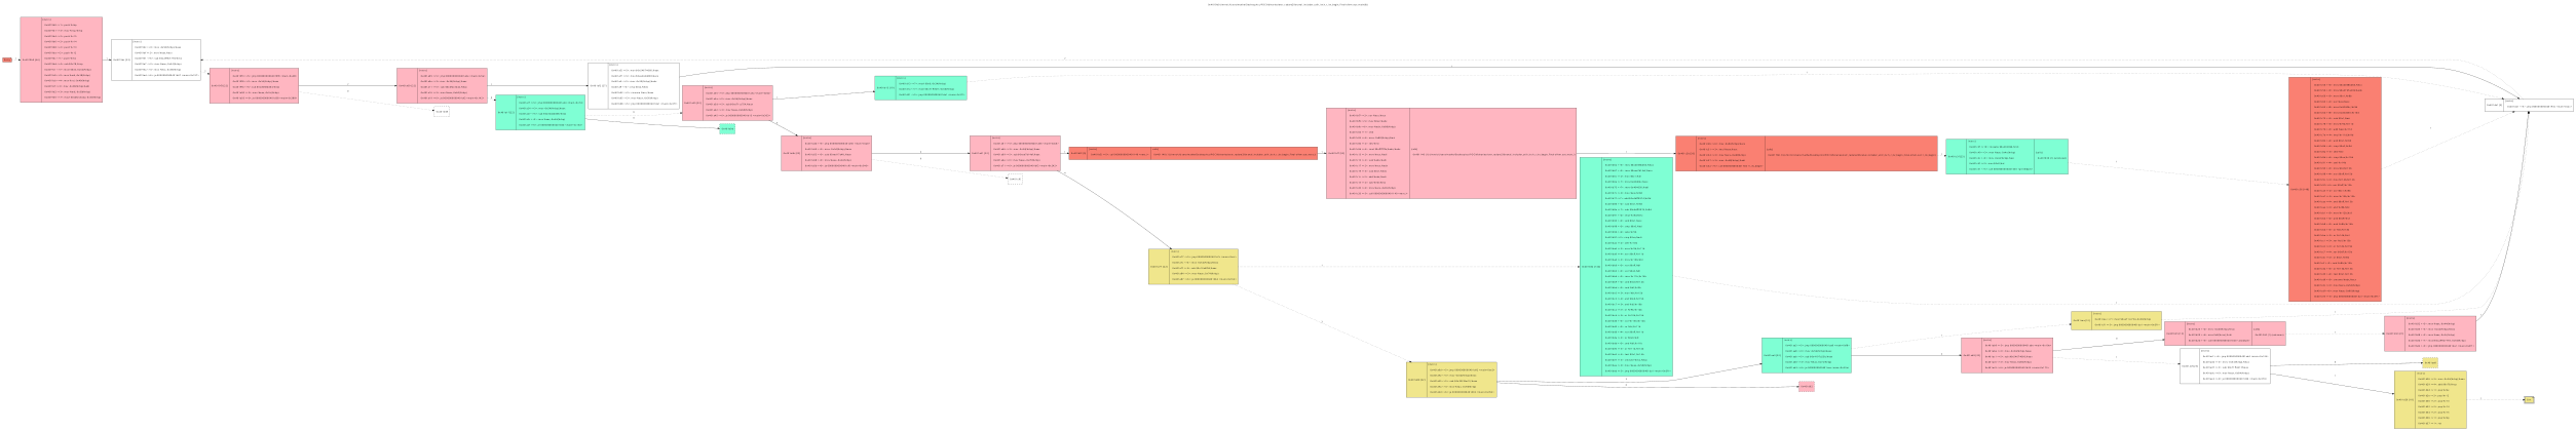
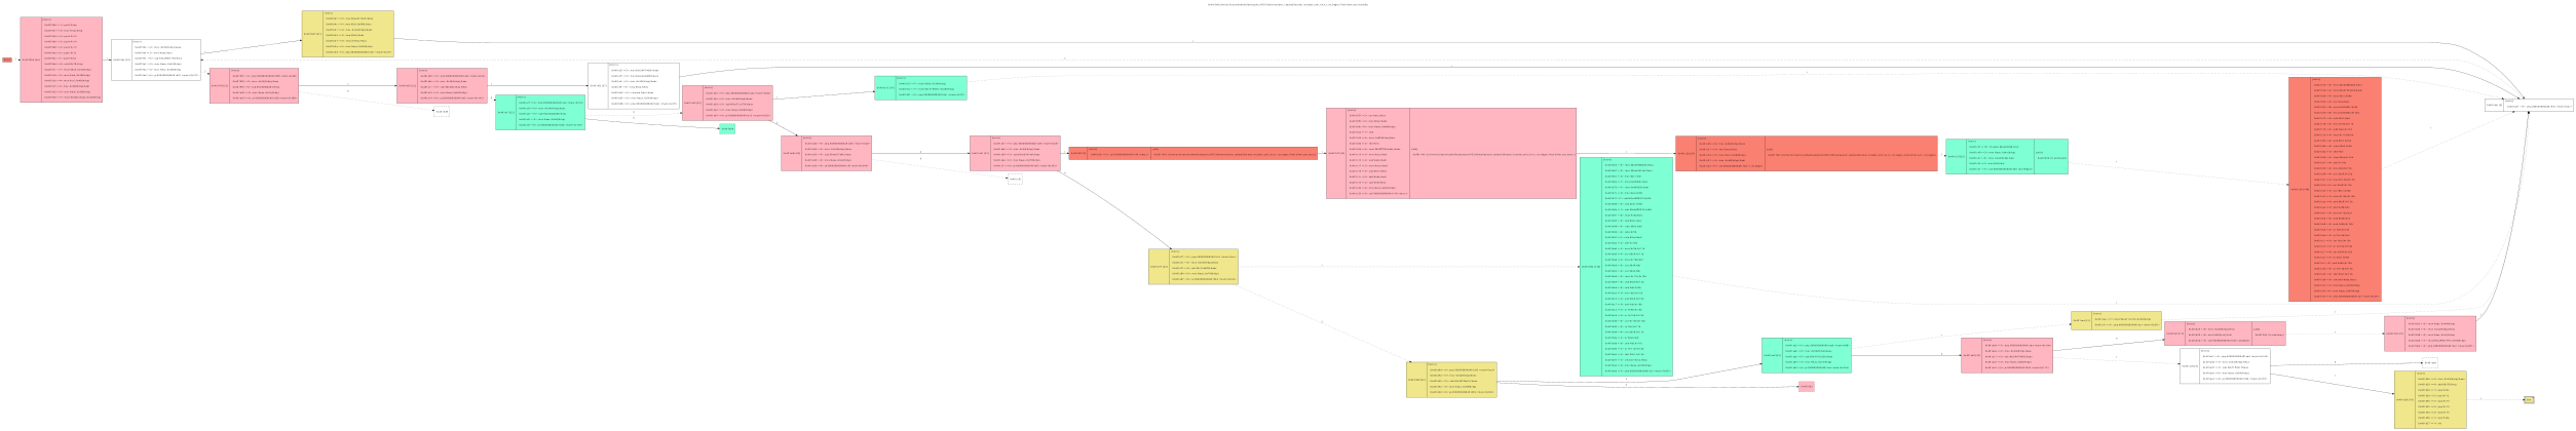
  digraph {
    fontname="Open Sans"
    label="0x4019b0 (/mnt/c/Users/mathe/Desktop/tcc/POCII/binaries/extr_radare2libranal..includer_utilr_itv.h_r_itv_begin_Final-ollvm.out::main(0))"
    labelloc=t
    rankdir=LR
    node [fillcolor=lightpink fontname="Open Sans" shape=record style=filled]
    edge [fontname="Open Sans" style=solid]
    Entry [fillcolor=salmon height=0.3 shape=note width=0.3]
    n2 [label="{\n     0x4019b0 [44]\l\n     | [instrs]\l\n     &nbsp;&nbsp;0x4019b0 \<+1\>: push %rbp\l\n     &nbsp;&nbsp;0x4019b1 \<+3\>: mov %rsp,%rbp\l\n     &nbsp;&nbsp;0x4019b4 \<+2\>: push %r15\l\n     &nbsp;&nbsp;0x4019b6 \<+2\>: push %r14\l\n     &nbsp;&nbsp;0x4019b8 \<+2\>: push %r13\l\n     &nbsp;&nbsp;0x4019ba \<+2\>: push %r12\l\n     &nbsp;&nbsp;0x4019bc \<+1\>: push %rbx\l\n     &nbsp;&nbsp;0x4019bd \<+4\>: sub $0x78,%rsp\l\n     &nbsp;&nbsp;0x4019c1 \<+7\>: movl $0x0,-0x34(%rbp)\l\n     &nbsp;&nbsp;0x4019c8 \<+3\>: mov %edi,-0x38(%rbp)\l\n     &nbsp;&nbsp;0x4019cb \<+4\>: mov %rsi,-0x40(%rbp)\l\n     &nbsp;&nbsp;0x4019cf \<+3\>: mov -0x38(%rbp),%edi\l\n     &nbsp;&nbsp;0x4019d2 \<+3\>: mov %edi,-0x30(%rbp)\l\n     &nbsp;&nbsp;0x4019d5 \<+7\>: movl $0xdf2c3442,-0x50(%rbp)\l\n  }"]
    n3 [fillcolor=white label="{\n     0x4019dc [23]\l\n     | [instrs]\l\n     &nbsp;&nbsp;0x4019dc \<+3\>: mov -0x50(%rbp),%eax\l\n     &nbsp;&nbsp;0x4019df \<+2\>: mov %eax,%ecx\l\n     &nbsp;&nbsp;0x4019e1 \<+6\>: sub $0xa99b7778,%ecx\l\n     &nbsp;&nbsp;0x4019e7 \<+3\>: mov %eax,-0x54(%rbp)\l\n     &nbsp;&nbsp;0x4019ea \<+3\>: mov %ecx,-0x58(%rbp)\l\n     &nbsp;&nbsp;0x4019ed \<+6\>: je 0000000000401b47 \<main+0x197\>\l\n  }"]
+   n4 [fillcolor=khaki label="{\n     0x401b47 [27]\l\n     | [instrs]\l\n     &nbsp;&nbsp;0x401b47 \<+5\>: mov $0xed17a4fc,%eax\l\n     &nbsp;&nbsp;0x401b4c \<+5\>: mov $0x12e4f96,%ecx\l\n     &nbsp;&nbsp;0x401b51 \<+3\>: mov -0x2c(%rbp),%edx\l\n     &nbsp;&nbsp;0x401b54 \<+3\>: cmp $0x0,%edx\l\n     &nbsp;&nbsp;0x401b57 \<+3\>: cmove %ecx,%eax\l\n     &nbsp;&nbsp;0x401b5a \<+3\>: mov %eax,-0x50(%rbp)\l\n     &nbsp;&nbsp;0x401b5d \<+5\>: jmp 0000000000401da1 \<main+0x3f1\>\l\n  }"]
    n5 [label="{\n     0x4019f3 [22]\l\n     | [instrs]\l\n     &nbsp;&nbsp;0x4019f3 \<+5\>: jmp 00000000004019f8 \<main+0x48\>\l\n     &nbsp;&nbsp;0x4019f8 \<+3\>: mov -0x54(%rbp),%eax\l\n     &nbsp;&nbsp;0x4019fb \<+5\>: sub $0xd058bd63,%eax\l\n     &nbsp;&nbsp;0x401a00 \<+3\>: mov %eax,-0x5c(%rbp)\l\n     &nbsp;&nbsp;0x401a03 \<+6\>: je 0000000000401d38 \<main+0x388\>\l\n  }"]
    n6 [fillcolor=white label="{\n     0x401da1 [5]\l\n     | [instrs]\l\n     &nbsp;&nbsp;0x401da1 \<+5\>: jmp 00000000004019dc \<main+0x2c\>\l\n  }"]
    n7 [fillcolor=white label="{\n     0x401d38\l\n  }" style="dashed,filled"]
    n8 [label="{\n     0x401a09 [22]\l\n     | [instrs]\l\n     &nbsp;&nbsp;0x401a09 \<+5\>: jmp 0000000000401a0e \<main+0x5e\>\l\n     &nbsp;&nbsp;0x401a0e \<+3\>: mov -0x54(%rbp),%eax\l\n     &nbsp;&nbsp;0x401a11 \<+5\>: sub $0xdf2c3442,%eax\l\n     &nbsp;&nbsp;0x401a16 \<+3\>: mov %eax,-0x60(%rbp)\l\n     &nbsp;&nbsp;0x401a19 \<+6\>: je 0000000000401af2 \<main+0x142\>\l\n  }"]
    n9 [fillcolor=white label="{\n     0x401af2 [27]\l\n     | [instrs]\l\n     &nbsp;&nbsp;0x401af2 \<+5\>: mov $0x54674060,%eax\l\n     &nbsp;&nbsp;0x401af7 \<+5\>: mov $0xe444dd38,%ecx\l\n     &nbsp;&nbsp;0x401afc \<+3\>: mov -0x30(%rbp),%edx\l\n     &nbsp;&nbsp;0x401aff \<+3\>: cmp $0x2,%edx\l\n     &nbsp;&nbsp;0x401b02 \<+3\>: cmovne %ecx,%eax\l\n     &nbsp;&nbsp;0x401b05 \<+3\>: mov %eax,-0x50(%rbp)\l\n     &nbsp;&nbsp;0x401b08 \<+5\>: jmp 0000000000401da1 \<main+0x3f1\>\l\n  }"]
    n10 [fillcolor=aquamarine label="{\n     0x401a1f [22]\l\n     | [instrs]\l\n     &nbsp;&nbsp;0x401a1f \<+5\>: jmp 0000000000401a24 \<main+0x74\>\l\n     &nbsp;&nbsp;0x401a24 \<+3\>: mov -0x54(%rbp),%eax\l\n     &nbsp;&nbsp;0x401a27 \<+5\>: sub $0xe444dd38,%eax\l\n     &nbsp;&nbsp;0x401a2c \<+3\>: mov %eax,-0x64(%rbp)\l\n     &nbsp;&nbsp;0x401a2f \<+6\>: je 0000000000401b0d \<main+0x15d\>\l\n  }"]
    Exit [fillcolor=khaki height=0.3 peripheries=2 shape=note width=0.3]
    n12 [fillcolor=aquamarine label="{\n     0x401b0d\l\n  }" style="dashed,filled"]
    n13 [label="{\n     0x401a35 [22]\l\n     | [instrs]\l\n     &nbsp;&nbsp;0x401a35 \<+5\>: jmp 0000000000401a3a \<main+0x8a\>\l\n     &nbsp;&nbsp;0x401a3a \<+3\>: mov -0x54(%rbp),%eax\l\n     &nbsp;&nbsp;0x401a3d \<+5\>: sub $0xe71cc754,%eax\l\n     &nbsp;&nbsp;0x401a42 \<+3\>: mov %eax,-0x68(%rbp)\l\n     &nbsp;&nbsp;0x401a45 \<+6\>: je 0000000000401d13 \<main+0x363\>\l\n  }"]
-   n14 [fillcolor=khaki label="{\n     0x401ae8\l\n  }" style="dashed,filled"]
+   n14 [fillcolor=white label="{\n     0x401ae8\l\n  }" style="dashed,filled"]
    n15 [fillcolor=aquamarine label="{\n     0x401d13 [19]\l\n     | [instrs]\l\n     &nbsp;&nbsp;0x401d13 \<+7\>: movl $0x0,-0x34(%rbp)\l\n     &nbsp;&nbsp;0x401d1a \<+7\>: movl $0x71ffeb1f,-0x50(%rbp)\l\n     &nbsp;&nbsp;0x401d21 \<+5\>: jmp 0000000000401da1 \<main+0x3f1\>\l\n  }"]
    n16 [label="{\n     0x401a4b [22]\l\n     | [instrs]\l\n     &nbsp;&nbsp;0x401a4b \<+5\>: jmp 0000000000401a50 \<main+0xa0\>\l\n     &nbsp;&nbsp;0x401a50 \<+3\>: mov -0x54(%rbp),%eax\l\n     &nbsp;&nbsp;0x401a53 \<+5\>: sub $0xed17a4fc,%eax\l\n     &nbsp;&nbsp;0x401a58 \<+3\>: mov %eax,-0x6c(%rbp)\l\n     &nbsp;&nbsp;0x401a5b \<+6\>: je 0000000000401cf6 \<main+0x346\>\l\n  }"]
    n17 [fillcolor=khaki label="{\n     0x401d26 [18]\l\n     | [instrs]\l\n     &nbsp;&nbsp;0x401d26 \<+3\>: mov -0x34(%rbp),%eax\l\n     &nbsp;&nbsp;0x401d29 \<+4\>: add $0x78,%rsp\l\n     &nbsp;&nbsp;0x401d2d \<+1\>: pop %rbx\l\n     &nbsp;&nbsp;0x401d2e \<+2\>: pop %r12\l\n     &nbsp;&nbsp;0x401d30 \<+2\>: pop %r13\l\n     &nbsp;&nbsp;0x401d32 \<+2\>: pop %r14\l\n     &nbsp;&nbsp;0x401d34 \<+2\>: pop %r15\l\n     &nbsp;&nbsp;0x401d36 \<+1\>: pop %rbp\l\n     &nbsp;&nbsp;0x401d37 \<+1\>: ret\l\n  }"]
    n18 [fillcolor=white label="{\n     0x401cf6\l\n  }" style="dashed,filled"]
    n19 [label="{\n     0x401a61 [22]\l\n     | [instrs]\l\n     &nbsp;&nbsp;0x401a61 \<+5\>: jmp 0000000000401a66 \<main+0xb6\>\l\n     &nbsp;&nbsp;0x401a66 \<+3\>: mov -0x54(%rbp),%eax\l\n     &nbsp;&nbsp;0x401a69 \<+5\>: sub $0xee7b14ef,%eax\l\n     &nbsp;&nbsp;0x401a6e \<+3\>: mov %eax,-0x70(%rbp)\l\n     &nbsp;&nbsp;0x401a71 \<+6\>: je 0000000000401bf2 \<main+0x242\>\l\n  }"]
    n20 [fillcolor=salmon label="{\n     0x401c56 [148]\l\n     | [instrs]\l\n     &nbsp;&nbsp;0x401c56 \<+5\>: mov $0xd058bd63,%ecx\l\n     &nbsp;&nbsp;0x401c5b \<+5\>: mov $0x4197a23b,%edx\l\n     &nbsp;&nbsp;0x401c60 \<+3\>: mov $0x1,%r8b\l\n     &nbsp;&nbsp;0x401c63 \<+2\>: xor %esi,%esi\l\n     &nbsp;&nbsp;0x401c65 \<+8\>: mov 0x40404c,%r9d\l\n     &nbsp;&nbsp;0x401c6d \<+8\>: mov 0x404050,%r10d\l\n     &nbsp;&nbsp;0x401c75 \<+3\>: sub $0x1,%esi\l\n     &nbsp;&nbsp;0x401c78 \<+3\>: mov %r9d,%r11d\l\n     &nbsp;&nbsp;0x401c7b \<+3\>: add %esi,%r11d\l\n     &nbsp;&nbsp;0x401c7e \<+4\>: imul %r11d,%r9d\l\n     &nbsp;&nbsp;0x401c82 \<+4\>: and $0x1,%r9d\l\n     &nbsp;&nbsp;0x401c86 \<+4\>: cmp $0x0,%r9d\l\n     &nbsp;&nbsp;0x401c8a \<+3\>: sete %bl\l\n     &nbsp;&nbsp;0x401c8d \<+4\>: cmp $0xa,%r10d\l\n     &nbsp;&nbsp;0x401c91 \<+4\>: setl %r14b\l\n     &nbsp;&nbsp;0x401c95 \<+3\>: mov %bl,%r15b\l\n     &nbsp;&nbsp;0x401c98 \<+4\>: xor $0xff,%r15b\l\n     &nbsp;&nbsp;0x401c9c \<+3\>: mov %r14b,%r12b\l\n     &nbsp;&nbsp;0x401c9f \<+4\>: xor $0xff,%r12b\l\n     &nbsp;&nbsp;0x401ca3 \<+4\>: xor $0x1,%r8b\l\n     &nbsp;&nbsp;0x401ca7 \<+3\>: mov %r15b,%r13b\l\n     &nbsp;&nbsp;0x401caa \<+4\>: and $0xff,%r13b\l\n     &nbsp;&nbsp;0x401cae \<+3\>: and %r8b,%bl\l\n     &nbsp;&nbsp;0x401cb1 \<+3\>: mov %r12b,%sil\l\n     &nbsp;&nbsp;0x401cb4 \<+4\>: and $0xff,%sil\l\n     &nbsp;&nbsp;0x401cb8 \<+3\>: and %r8b,%r14b\l\n     &nbsp;&nbsp;0x401cbb \<+3\>: or %bl,%r13b\l\n     &nbsp;&nbsp;0x401cbe \<+3\>: or %r14b,%sil\l\n     &nbsp;&nbsp;0x401cc1 \<+3\>: xor %sil,%r13b\l\n     &nbsp;&nbsp;0x401cc4 \<+3\>: or %r12b,%r15b\l\n     &nbsp;&nbsp;0x401cc7 \<+4\>: xor $0xff,%r15b\l\n     &nbsp;&nbsp;0x401ccb \<+4\>: or $0x1,%r8b\l\n     &nbsp;&nbsp;0x401ccf \<+3\>: and %r8b,%r15b\l\n     &nbsp;&nbsp;0x401cd2 \<+3\>: or %r15b,%r13b\l\n     &nbsp;&nbsp;0x401cd5 \<+4\>: test $0x1,%r13b\l\n     &nbsp;&nbsp;0x401cd9 \<+3\>: cmovne %edx,%ecx\l\n     &nbsp;&nbsp;0x401cdc \<+3\>: mov %ecx,-0x50(%rbp)\l\n     &nbsp;&nbsp;0x401cdf \<+6\>: mov %eax,-0x90(%rbp)\l\n     &nbsp;&nbsp;0x401ce5 \<+5\>: jmp 0000000000401da1 \<main+0x3f1\>\l\n  }"]
    n21 [fillcolor=salmon label="{\n     0x401bf2 [5]\l\n     | [instrs]\l\n     &nbsp;&nbsp;0x401bf2 \<+5\>: call 0000000000401140 \<next_i\>\l\n     | [calls]\l\n     &nbsp;&nbsp;0x401140 \{1\} (/mnt/c/Users/mathe/Desktop/tcc/POCII/binaries/extr_radare2libranal..includer_utilr_itv.h_r_itv_begin_Final-ollvm.out::next_i)\l\n  }"]
    n22 [fillcolor=khaki label="{\n     0x401a77 [22]\l\n     | [instrs]\l\n     &nbsp;&nbsp;0x401a77 \<+5\>: jmp 0000000000401a7c \<main+0xcc\>\l\n     &nbsp;&nbsp;0x401a7c \<+3\>: mov -0x54(%rbp),%eax\l\n     &nbsp;&nbsp;0x401a7f \<+5\>: sub $0x12e4f96,%eax\l\n     &nbsp;&nbsp;0x401a84 \<+3\>: mov %eax,-0x74(%rbp)\l\n     &nbsp;&nbsp;0x401a87 \<+6\>: je 0000000000401b62 \<main+0x1b2\>\l\n  }"]
    n23 [fillcolor=aquamarine label="{\n     0x401c3f [23]\l\n     | [instrs]\l\n     &nbsp;&nbsp;0x401c3f \<+10\>: movabs $0x4020b6,%rdi\l\n     &nbsp;&nbsp;0x401c49 \<+3\>: mov %eax,-0x4c(%rbp)\l\n     &nbsp;&nbsp;0x401c4c \<+3\>: mov -0x4c(%rbp),%esi\l\n     &nbsp;&nbsp;0x401c4f \<+2\>: mov $0x0,%al\l\n     &nbsp;&nbsp;0x401c51 \<+5\>: call 0000000000401030 \<printf@plt\>\l\n     | [calls]\l\n     &nbsp;&nbsp;0x401030 \{1\} (unknown)\l\n  }"]
    n24 [label="{\n     0x401bf7 [52]\l\n     | [instrs]\l\n     &nbsp;&nbsp;0x401bf7 \<+2\>: xor %ecx,%ecx\l\n     &nbsp;&nbsp;0x401bf9 \<+5\>: mov $0x2,%edx\l\n     &nbsp;&nbsp;0x401bfe \<+6\>: mov %edx,-0x88(%rbp)\l\n     &nbsp;&nbsp;0x401c04 \<+1\>: cltd\l\n     &nbsp;&nbsp;0x401c05 \<+6\>: mov -0x88(%rbp),%esi\l\n     &nbsp;&nbsp;0x401c0b \<+2\>: idiv %esi\l\n     &nbsp;&nbsp;0x401c0d \<+6\>: imul $0xfffffffe,%edx,%edx\l\n     &nbsp;&nbsp;0x401c13 \<+2\>: mov %ecx,%edi\l\n     &nbsp;&nbsp;0x401c15 \<+2\>: sub %edx,%edi\l\n     &nbsp;&nbsp;0x401c17 \<+2\>: mov %ecx,%edx\l\n     &nbsp;&nbsp;0x401c19 \<+3\>: sub $0x1,%edx\l\n     &nbsp;&nbsp;0x401c1c \<+2\>: add %edx,%edi\l\n     &nbsp;&nbsp;0x401c1e \<+2\>: sub %edi,%ecx\l\n     &nbsp;&nbsp;0x401c20 \<+6\>: mov %ecx,-0x8c(%rbp)\l\n     &nbsp;&nbsp;0x401c26 \<+5\>: call 0000000000401140 \<next_i\>\l\n     | [calls]\l\n     &nbsp;&nbsp;0x401140 \{1\} (/mnt/c/Users/mathe/Desktop/tcc/POCII/binaries/extr_radare2libranal..includer_utilr_itv.h_r_itv_begin_Final-ollvm.out::next_i)\l\n  }"]
    n25 [fillcolor=aquamarine label="{\n     0x401b62 [144]\l\n     | [instrs]\l\n     &nbsp;&nbsp;0x401b62 \<+5\>: mov $0xd058bd63,%eax\l\n     &nbsp;&nbsp;0x401b67 \<+5\>: mov $0xee7b14ef,%ecx\l\n     &nbsp;&nbsp;0x401b6c \<+2\>: mov $0x1,%dl\l\n     &nbsp;&nbsp;0x401b6e \<+7\>: mov 0x40404c,%esi\l\n     &nbsp;&nbsp;0x401b75 \<+7\>: mov 0x404050,%edi\l\n     &nbsp;&nbsp;0x401b7c \<+3\>: mov %esi,%r8d\l\n     &nbsp;&nbsp;0x401b7f \<+7\>: add $0x4dff0974,%r8d\l\n     &nbsp;&nbsp;0x401b86 \<+4\>: sub $0x1,%r8d\l\n     &nbsp;&nbsp;0x401b8a \<+7\>: sub $0x4dff0974,%r8d\l\n     &nbsp;&nbsp;0x401b91 \<+4\>: imul %r8d,%esi\l\n     &nbsp;&nbsp;0x401b95 \<+3\>: and $0x1,%esi\l\n     &nbsp;&nbsp;0x401b98 \<+3\>: cmp $0x0,%esi\l\n     &nbsp;&nbsp;0x401b9b \<+4\>: sete %r9b\l\n     &nbsp;&nbsp;0x401b9f \<+3\>: cmp $0xa,%edi\l\n     &nbsp;&nbsp;0x401ba2 \<+4\>: setl %r10b\l\n     &nbsp;&nbsp;0x401ba6 \<+3\>: mov %r9b,%r11b\l\n     &nbsp;&nbsp;0x401ba9 \<+4\>: xor $0xff,%r11b\l\n     &nbsp;&nbsp;0x401bad \<+3\>: mov %r10b,%bl\l\n     &nbsp;&nbsp;0x401bb0 \<+3\>: xor $0xff,%bl\l\n     &nbsp;&nbsp;0x401bb3 \<+3\>: xor $0x0,%dl\l\n     &nbsp;&nbsp;0x401bb6 \<+3\>: mov %r11b,%r14b\l\n     &nbsp;&nbsp;0x401bb9 \<+4\>: and $0x0,%r14b\l\n     &nbsp;&nbsp;0x401bbd \<+3\>: and %dl,%r9b\l\n     &nbsp;&nbsp;0x401bc0 \<+3\>: mov %bl,%r15b\l\n     &nbsp;&nbsp;0x401bc3 \<+4\>: and $0x0,%r15b\l\n     &nbsp;&nbsp;0x401bc7 \<+3\>: and %dl,%r10b\l\n     &nbsp;&nbsp;0x401bca \<+3\>: or %r9b,%r14b\l\n     &nbsp;&nbsp;0x401bcd \<+3\>: or %r10b,%r15b\l\n     &nbsp;&nbsp;0x401bd0 \<+3\>: xor %r15b,%r14b\l\n     &nbsp;&nbsp;0x401bd3 \<+3\>: or %bl,%r11b\l\n     &nbsp;&nbsp;0x401bd6 \<+4\>: xor $0xff,%r11b\l\n     &nbsp;&nbsp;0x401bda \<+3\>: or $0x0,%dl\l\n     &nbsp;&nbsp;0x401bdd \<+3\>: and %dl,%r11b\l\n     &nbsp;&nbsp;0x401be0 \<+3\>: or %r11b,%r14b\l\n     &nbsp;&nbsp;0x401be3 \<+4\>: test $0x1,%r14b\l\n     &nbsp;&nbsp;0x401be7 \<+3\>: cmovne %ecx,%eax\l\n     &nbsp;&nbsp;0x401bea \<+3\>: mov %eax,-0x50(%rbp)\l\n     &nbsp;&nbsp;0x401bed \<+5\>: jmp 0000000000401da1 \<main+0x3f1\>\l\n  }"]
    n26 [fillcolor=khaki label="{\n     0x401a8d [22]\l\n     | [instrs]\l\n     &nbsp;&nbsp;0x401a8d \<+5\>: jmp 0000000000401a92 \<main+0xe2\>\l\n     &nbsp;&nbsp;0x401a92 \<+3\>: mov -0x54(%rbp),%eax\l\n     &nbsp;&nbsp;0x401a95 \<+5\>: sub $0x3923be13,%eax\l\n     &nbsp;&nbsp;0x401a9a \<+3\>: mov %eax,-0x78(%rbp)\l\n     &nbsp;&nbsp;0x401a9d \<+6\>: je 0000000000401d02 \<main+0x352\>\l\n  }"]
    n27 [fillcolor=salmon label="{\n     0x401c2b [20]\l\n     | [instrs]\l\n     &nbsp;&nbsp;0x401c2b \<+6\>: mov -0x8c(%rbp),%ecx\l\n     &nbsp;&nbsp;0x401c31 \<+3\>: imul %eax,%ecx\l\n     &nbsp;&nbsp;0x401c34 \<+3\>: mov %ecx,-0x48(%rbp)\l\n     &nbsp;&nbsp;0x401c37 \<+3\>: mov -0x48(%rbp),%edi\l\n     &nbsp;&nbsp;0x401c3a \<+5\>: call 00000000004017b0 \<r_itv_begin\>\l\n     | [calls]\l\n     &nbsp;&nbsp;0x4017b0 \{1\} (/mnt/c/Users/mathe/Desktop/tcc/POCII/binaries/extr_radare2libranal..includer_utilr_itv.h_r_itv_begin_Final-ollvm.out::r_itv_begin)\l\n  }"]
    n28 [label="{\n     0x401d02\l\n  }" style="dashed,filled"]
    n29 [fillcolor=aquamarine label="{\n     0x401aa3 [22]\l\n     | [instrs]\l\n     &nbsp;&nbsp;0x401aa3 \<+5\>: jmp 0000000000401aa8 \<main+0xf8\>\l\n     &nbsp;&nbsp;0x401aa8 \<+3\>: mov -0x54(%rbp),%eax\l\n     &nbsp;&nbsp;0x401aab \<+5\>: sub $0x4197a23b,%eax\l\n     &nbsp;&nbsp;0x401ab0 \<+3\>: mov %eax,-0x7c(%rbp)\l\n     &nbsp;&nbsp;0x401ab3 \<+6\>: je 0000000000401cea \<main+0x33a\>\l\n  }"]
    n30 [fillcolor=khaki label="{\n     0x401cea [12]\l\n     | [instrs]\l\n     &nbsp;&nbsp;0x401cea \<+7\>: movl $0xe71cc754,-0x50(%rbp)\l\n     &nbsp;&nbsp;0x401cf1 \<+5\>: jmp 0000000000401da1 \<main+0x3f1\>\l\n  }"]
    n31 [label="{\n     0x401ab9 [22]\l\n     | [instrs]\l\n     &nbsp;&nbsp;0x401ab9 \<+5\>: jmp 0000000000401abe \<main+0x10e\>\l\n     &nbsp;&nbsp;0x401abe \<+3\>: mov -0x54(%rbp),%eax\l\n     &nbsp;&nbsp;0x401ac1 \<+5\>: sub $0x54674060,%eax\l\n     &nbsp;&nbsp;0x401ac6 \<+3\>: mov %eax,-0x80(%rbp)\l\n     &nbsp;&nbsp;0x401ac9 \<+6\>: je 0000000000401b25 \<main+0x175\>\l\n  }"]
    n32 [label="{\n     0x401b32 [21]\l\n     | [instrs]\l\n     &nbsp;&nbsp;0x401b32 \<+3\>: mov %eax,-0x44(%rbp)\l\n     &nbsp;&nbsp;0x401b35 \<+3\>: mov -0x44(%rbp),%eax\l\n     &nbsp;&nbsp;0x401b38 \<+3\>: mov %eax,-0x2c(%rbp)\l\n     &nbsp;&nbsp;0x401b3b \<+7\>: movl $0xa99b7778,-0x50(%rbp)\l\n     &nbsp;&nbsp;0x401b42 \<+5\>: jmp 0000000000401da1 \<main+0x3f1\>\l\n  }"]
    n33 [fillcolor=white label="{\n     0x401acf [25]\l\n     | [instrs]\l\n     &nbsp;&nbsp;0x401acf \<+5\>: jmp 0000000000401ad4 \<main+0x124\>\l\n     &nbsp;&nbsp;0x401ad4 \<+3\>: mov -0x54(%rbp),%eax\l\n     &nbsp;&nbsp;0x401ad7 \<+5\>: sub $0x71ffeb1f,%eax\l\n     &nbsp;&nbsp;0x401adc \<+6\>: mov %eax,-0x84(%rbp)\l\n     &nbsp;&nbsp;0x401ae2 \<+6\>: je 0000000000401d26 \<main+0x376\>\l\n  }"]
    n34 [label="{\n     0x401b25 [13]\l\n     | [instrs]\l\n     &nbsp;&nbsp;0x401b25 \<+4\>: mov -0x40(%rbp),%rax\l\n     &nbsp;&nbsp;0x401b29 \<+4\>: mov 0x8(%rax),%rdi\l\n     &nbsp;&nbsp;0x401b2d \<+5\>: call 0000000000401040 \<atoi@plt\>\l\n     | [calls]\l\n     &nbsp;&nbsp;0x401040 \{1\} (unknown)\l\n  }"]
    Entry -> n2 [label=" 1" style=dotted]
    n2 -> n3 [label=" 1"]
+   n3 -> n4 [label=" 1"]
    n3 -> n5 [label=" 7" style=dotted]
+   n4 -> n6 [label=" 1"]
    n5 -> n7 [label=" 0" style=dotted]
    n5 -> n8 [label=" 7"]
    n6 -> n3 [label=" 7" style=dotted]
    n8 -> n9 [label=" 1"]
    n8 -> n10 [label=" 6" style=dotted]
    n9 -> n6 [label=" 1"]
    n10 -> n12 [label=" 0"]
    n10 -> n13 [label=" 6" style=dotted]
    n13 -> n15 [label=" 1"]
    n13 -> n16 [label=" 5"]
    n15 -> n6 [label=" 1" style=dotted]
    n16 -> n18 [label=" 0" style=dotted]
    n16 -> n19 [label=" 5"]
    n17 -> Exit [label=" 1" style=dotted]
    n19 -> n21 [label=" 1"]
    n19 -> n22 [label=" 4"]
    n20 -> n6 [label=" 1" style=dotted]
    n21 -> n24 [label=" 1"]
    n22 -> n25 [label=" 1" style=dotted]
    n22 -> n26 [label=" 3" style=dotted]
    n23 -> n20 [label=" 1" style=dotted]
    n24 -> n27 [label=" 1"]
    n25 -> n6 [label=" 1" style=dotted]
    n26 -> n28 [label=" 0"]
    n26 -> n29 [label=" 3"]
    n27 -> n23 [label=" 1" style=dotted]
    n29 -> n30 [label=" 1" style=dotted]
    n29 -> n31 [label=" 2"]
    n30 -> n6 [label=" 1" style=dotted]
    n31 -> n33 [label=" 1" style=dotted]
    n31 -> n34 [label=" 0"]
    n32 -> n6 [label=" 1"]
    n33 -> n14 [label=" 0"]
    n33 -> n17 [label=" 1"]
    n34 -> n32 [label=" 1" style=dotted]
  }
